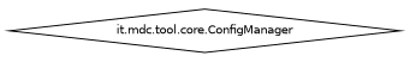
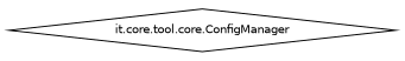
  digraph {
    rankdir=LR
-   n1 [color=black fillcolor=white fontname=Helvetica fontsize=10 height=0.2 label="it.mdc.tool.core.ConfigManager" shape=diamond style=filled width=0.4]
+   n1 [color=black fillcolor=white fontname=Helvetica fontsize=10 height=0.2 label="it.core.tool.core.ConfigManager" shape=diamond style=filled width=0.4]
  }
